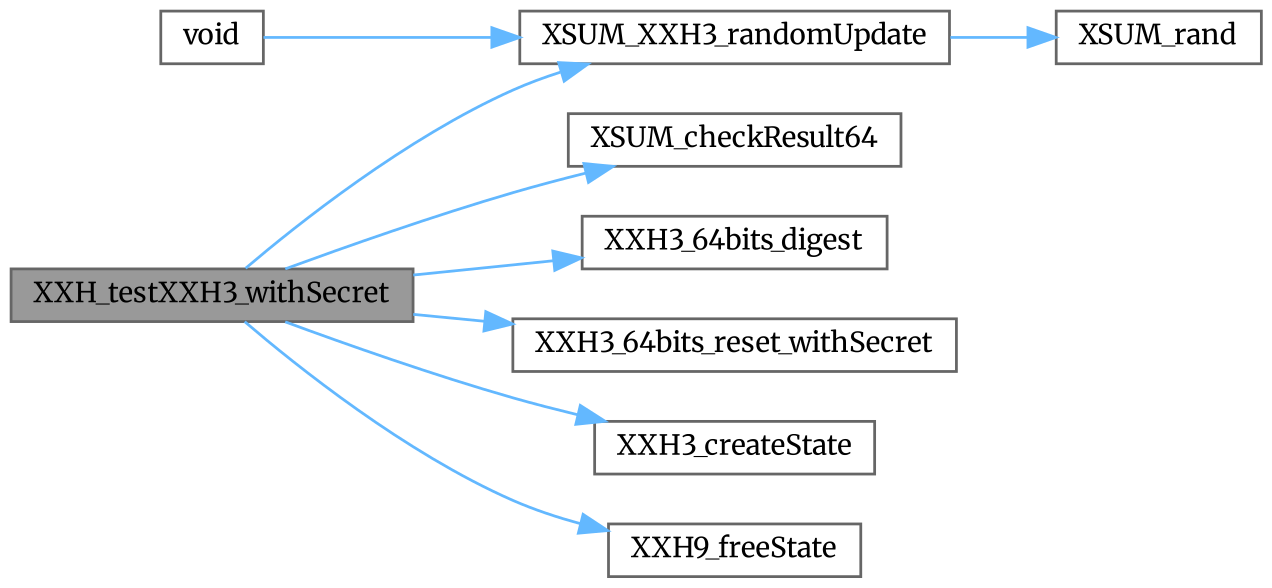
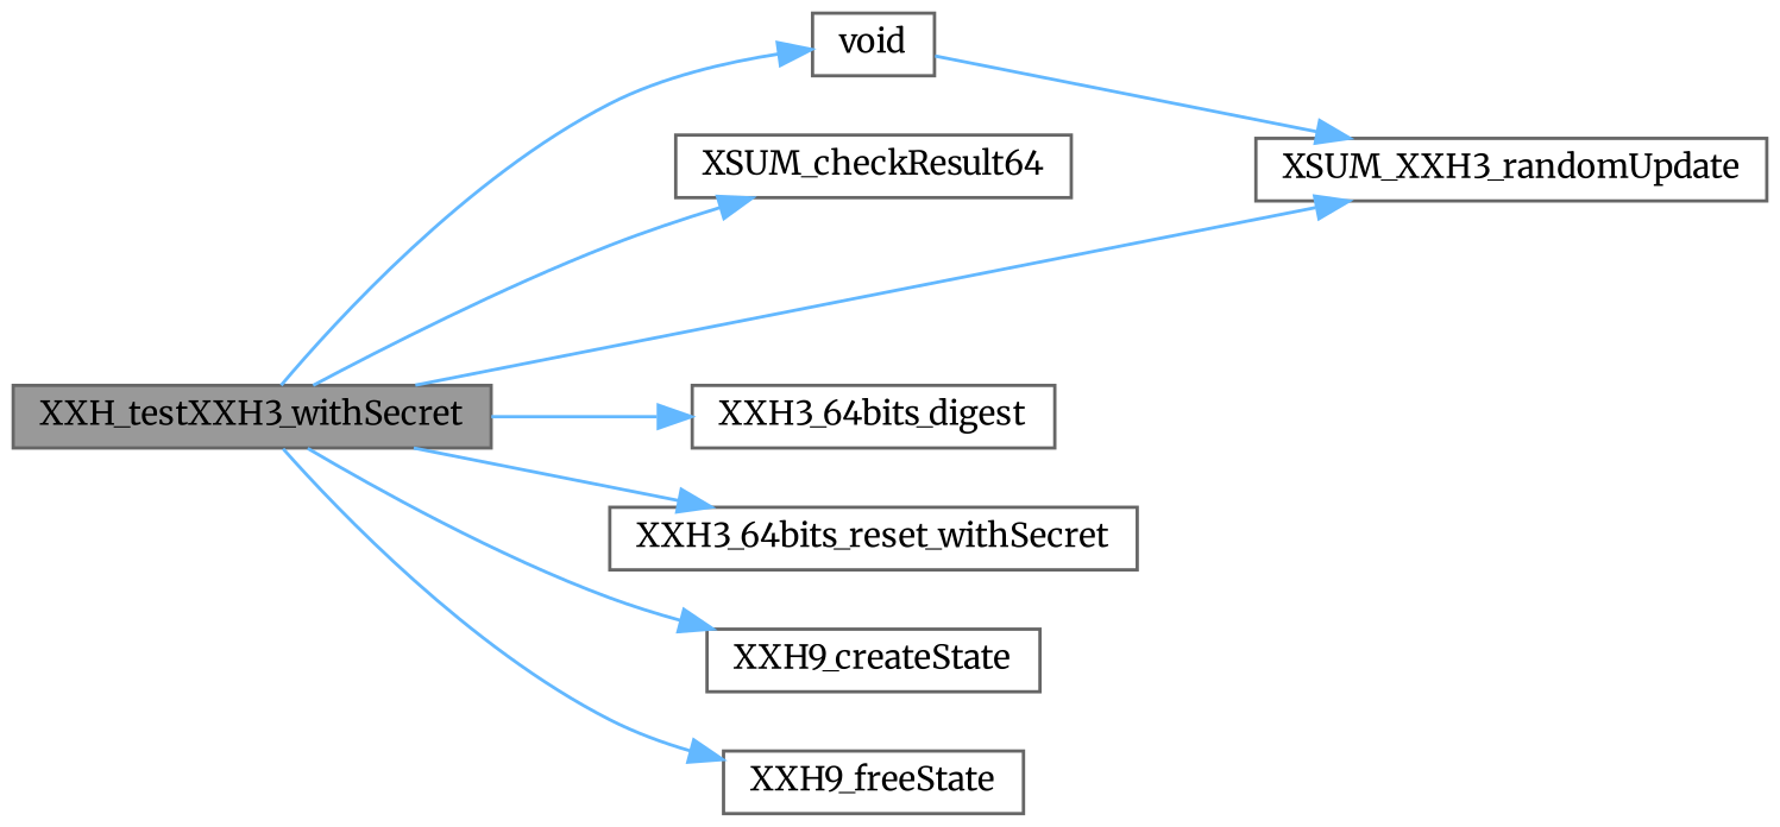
  digraph {
    fontname=Merriweather
    rankdir=LR
    node [color=grey40 fillcolor=white fontname=Merriweather fontsize=10 shape=box style=filled]
    edge [color=steelblue1 fontname=Merriweather fontsize=10 labelfontname=Helvetica labelfontsize=10 style=solid]
    n1 [color=gray40 fillcolor=grey60 fontcolor=black height=0.2 label=XXH_testXXH3_withSecret width=0.4]
    n2 [height=0.2 label=void width=0.4]
    n3 [height=0.2 label=XSUM_checkResult64 width=0.4]
    n4 [height=0.2 label=XSUM_XXH3_randomUpdate width=0.4]
    n5 [height=0.2 label=XXH3_64bits_digest width=0.4]
    n6 [height=0.2 label=XXH3_64bits_reset_withSecret width=0.4]
-   n7 [height=0.2 label=XXH3_createState width=0.4]
+   n7 [height=0.2 label=XXH9_createState width=0.4]
    n8 [height=0.2 label=XXH9_freeState width=0.4]
-   n9 [height=0.2 label=XSUM_rand width=0.4]
+   n1 -> n2
    n1 -> n3
    n1 -> n4
    n1 -> n5
    n1 -> n6
    n1 -> n7
    n1 -> n8
    n2 -> n4
-   n4 -> n9
  }
